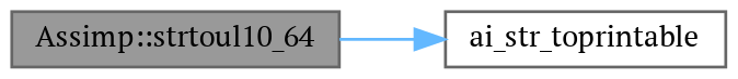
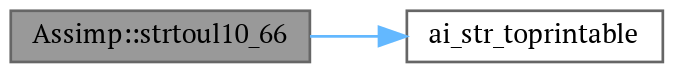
  digraph {
    rankdir=LR
    fontname="PT Serif"
    node [fontname="PT Serif" fontsize=10 shape=box style=filled]
-   n1 [color=gray40 fillcolor=grey60 fontcolor=black height=0.2 label="Assimp::strtoul10_64" width=0.4]
+   n1 [color=gray40 fillcolor=grey60 fontcolor=black height=0.2 label="Assimp::strtoul10_66" width=0.4]
    n2 [color=grey40 fillcolor=white height=0.2 label=ai_str_toprintable width=0.4]
    n1 -> n2 [color=steelblue1 fontname="PT Serif" fontsize=10 labelfontname=Helvetica labelfontsize=10 style=solid]
  }
